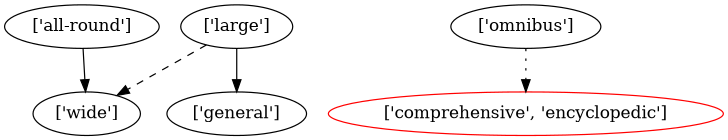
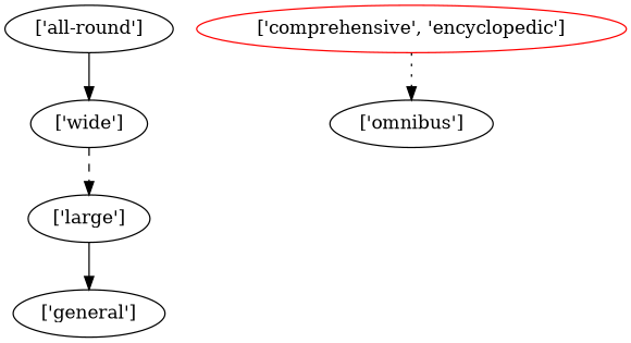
  strict digraph {
    node [color=black]
    edge [style=solid]
    "['all-round']"
    "['wide']"
    "['large']"
    "['general']"
    "['comprehensive', 'encyclopedic']" [color=red]
    "['omnibus']"
    "['all-round']" -> "['wide']"
-   "['large']" -> "['wide']" [style=dashed]
+   "['wide']" -> "['large']" [style=dashed]
    "['large']" -> "['general']"
-   "['omnibus']" -> "['comprehensive', 'encyclopedic']" [style=dotted]
+   "['comprehensive', 'encyclopedic']" -> "['omnibus']" [style=dotted]
  }
